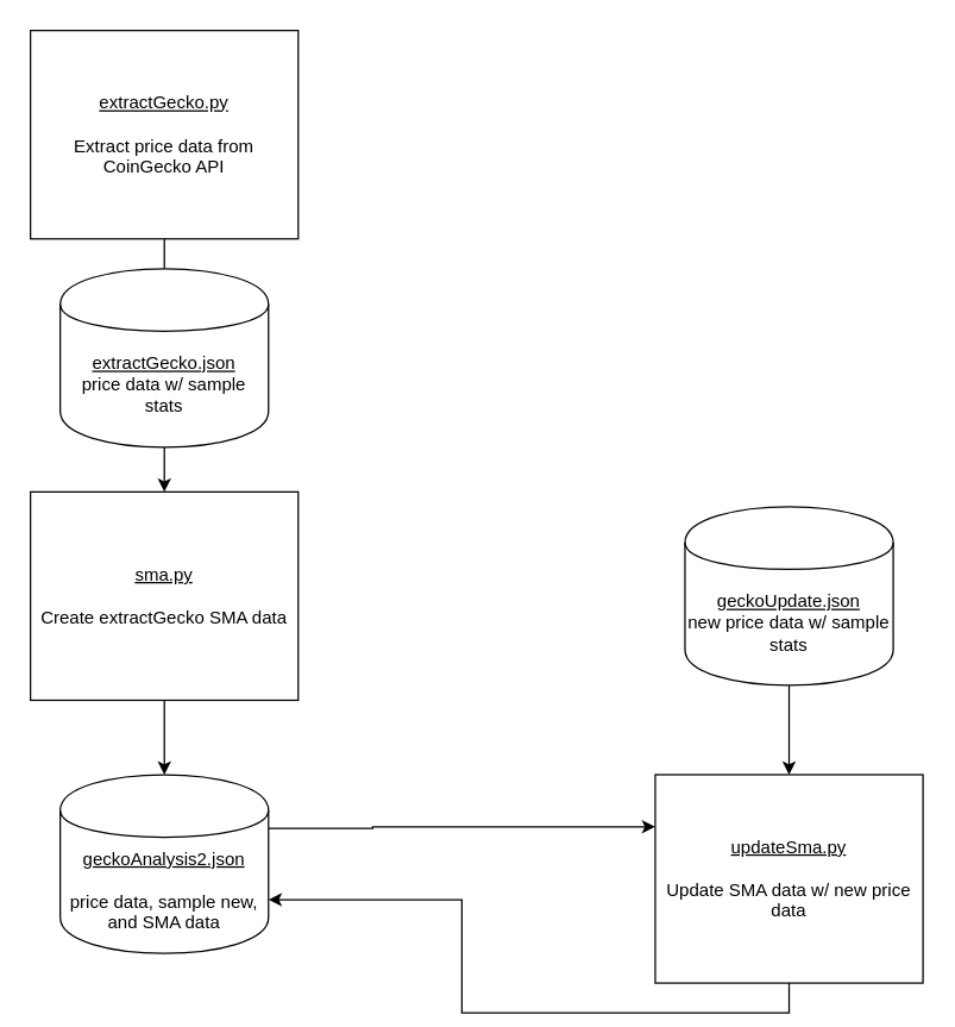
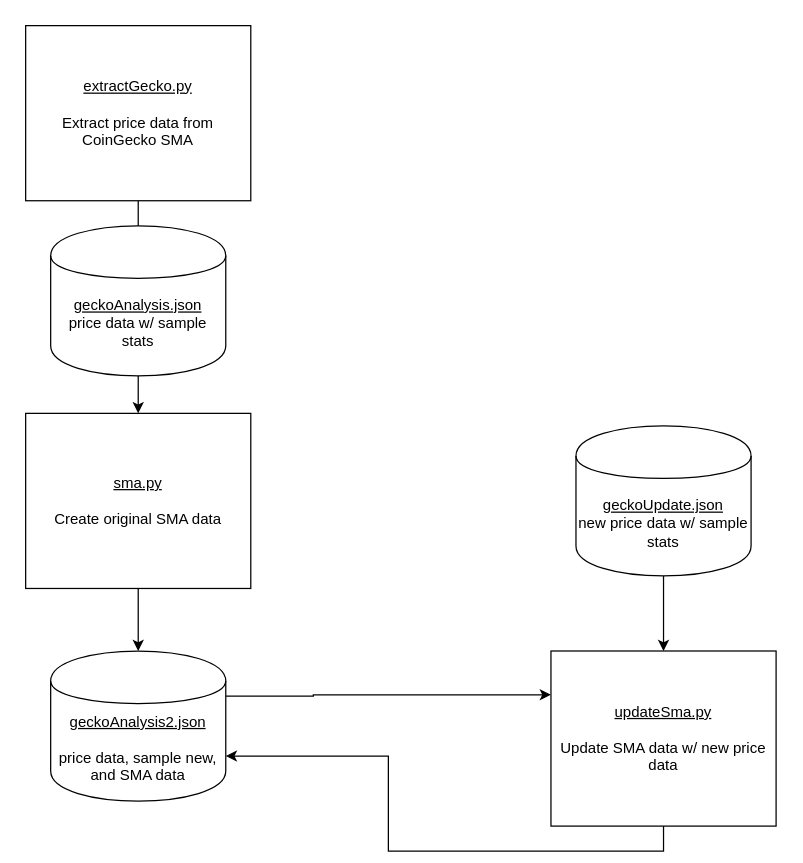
  <mxCell id="0" />
  <mxCell id="1" parent="0" />
  <mxCell id="2" style="edgeStyle=orthogonalEdgeStyle;rounded=0;orthogonalLoop=1;jettySize=auto;html=1;entryX=0.5;entryY=0;entryDx=0;entryDy=0;exitX=0.5;exitY=1;exitDx=0;exitDy=0;" edge="1" parent="1" source="3" target="8"><mxGeometry relative="1" as="geometry"><Array as="points"><mxPoint x="110" y="210" /><mxPoint x="110" y="210" /></Array></mxGeometry></mxCell>
- <mxCell id="3" value="&lt;u&gt;extractGecko.py&lt;br&gt;&lt;/u&gt;&lt;br&gt;Extract price data from CoinGecko API" style="rounded=0;whiteSpace=wrap;html=1;fontStyle=0" vertex="1" parent="1"><mxGeometry x="20" y="20" width="180" height="140" as="geometry" /></mxCell>
- <mxCell id="4" value="&lt;u&gt;sma.py&lt;br&gt;&lt;/u&gt;&lt;br&gt;Create extractGecko SMA data" style="rounded=0;whiteSpace=wrap;html=1;fontStyle=0" vertex="1" parent="1"><mxGeometry x="20" y="330" width="180" height="140" as="geometry" /></mxCell>
+ <mxCell id="3" value="&lt;u&gt;extractGecko.py&lt;br&gt;&lt;/u&gt;&lt;br&gt;Extract price data from CoinGecko SMA" style="rounded=0;whiteSpace=wrap;html=1;fontStyle=0" vertex="1" parent="1"><mxGeometry x="20" y="20" width="180" height="140" as="geometry" /></mxCell>
+ <mxCell id="4" value="&lt;u&gt;sma.py&lt;br&gt;&lt;/u&gt;&lt;br&gt;Create original SMA data" style="rounded=0;whiteSpace=wrap;html=1;fontStyle=0" vertex="1" parent="1"><mxGeometry x="20" y="330" width="180" height="140" as="geometry" /></mxCell>
  <mxCell id="5" style="edgeStyle=orthogonalEdgeStyle;rounded=0;orthogonalLoop=1;jettySize=auto;html=1;entryX=1;entryY=0.7;entryDx=0;entryDy=0;exitX=0.5;exitY=1;exitDx=0;exitDy=0;" edge="1" parent="1" source="6" target="13"><mxGeometry relative="1" as="geometry" /></mxCell>
  <mxCell id="6" value="&lt;u&gt;updateSma.py&lt;br&gt;&lt;/u&gt;&lt;br&gt;Update SMA data w/ new price data" style="rounded=0;whiteSpace=wrap;html=1;fontStyle=0" vertex="1" parent="1"><mxGeometry x="440" y="520" width="180" height="140" as="geometry" /></mxCell>
  <mxCell id="7" style="edgeStyle=orthogonalEdgeStyle;rounded=0;orthogonalLoop=1;jettySize=auto;html=1;entryX=0.5;entryY=0;entryDx=0;entryDy=0;exitX=0.5;exitY=1;exitDx=0;exitDy=0;" edge="1" parent="1" source="8" target="4"><mxGeometry relative="1" as="geometry"><mxPoint x="100" y="370" as="targetPoint" /><Array as="points" /></mxGeometry></mxCell>
- <mxCell id="8" value="&lt;u&gt;extractGecko.json&lt;/u&gt;&lt;br&gt;price data w/ sample stats" style="shape=cylinder;whiteSpace=wrap;html=1;boundedLbl=1;backgroundOutline=1;" vertex="1" parent="1"><mxGeometry x="40" y="180" width="140" height="120" as="geometry" /></mxCell>
+ <mxCell id="8" value="&lt;u&gt;geckoAnalysis.json&lt;/u&gt;&lt;br&gt;price data w/ sample stats" style="shape=cylinder;whiteSpace=wrap;html=1;boundedLbl=1;backgroundOutline=1;" vertex="1" parent="1"><mxGeometry x="40" y="180" width="140" height="120" as="geometry" /></mxCell>
  <mxCell id="9" style="edgeStyle=orthogonalEdgeStyle;rounded=0;orthogonalLoop=1;jettySize=auto;html=1;" edge="1" parent="1" source="10" target="6"><mxGeometry relative="1" as="geometry" /></mxCell>
  <mxCell id="10" value="&lt;u&gt;geckoUpdate.json&lt;/u&gt;&lt;br&gt;new price data w/ sample stats" style="shape=cylinder;whiteSpace=wrap;html=1;boundedLbl=1;backgroundOutline=1;" vertex="1" parent="1"><mxGeometry x="460" y="340" width="140" height="120" as="geometry" /></mxCell>
  <mxCell id="11" style="edgeStyle=orthogonalEdgeStyle;rounded=0;orthogonalLoop=1;jettySize=auto;html=1;entryX=0.5;entryY=0;entryDx=0;entryDy=0;exitX=0.5;exitY=1;exitDx=0;exitDy=0;" edge="1" target="13" parent="1" source="4"><mxGeometry relative="1" as="geometry"><mxPoint x="110" y="490" as="sourcePoint" /><Array as="points" /></mxGeometry></mxCell>
  <mxCell id="12" style="edgeStyle=orthogonalEdgeStyle;rounded=0;orthogonalLoop=1;jettySize=auto;html=1;entryX=0;entryY=0.25;entryDx=0;entryDy=0;exitX=1;exitY=0.3;exitDx=0;exitDy=0;" edge="1" parent="1" source="13" target="6"><mxGeometry relative="1" as="geometry"><Array as="points"><mxPoint x="250" y="555" /></Array></mxGeometry></mxCell>
  <mxCell id="13" value="&lt;u&gt;geckoAnalysis2.json&lt;br&gt;&lt;/u&gt;&lt;br&gt;price data, sample new, and SMA data" style="shape=cylinder;whiteSpace=wrap;html=1;boundedLbl=1;backgroundOutline=1;" vertex="1" parent="1"><mxGeometry x="40" y="520" width="140" height="120" as="geometry" /></mxCell>
